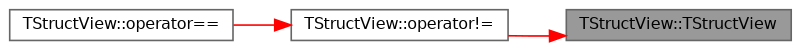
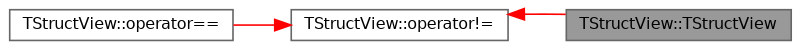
  digraph {
    rankdir=RL
    node [color=grey40 fillcolor=white fontname=Helvetica fontsize=10 shape=box style=filled]
    edge [color=red dir=back fontname=Helvetica fontsize=10 labelfontname=Helvetica labelfontsize=10 style=solid]
    n1 [color=gray40 fillcolor=grey60 fontcolor=black height=0.2 label="TStructView::TStructView" width=0.4]
    n2 [height=0.2 label="TStructView::operator!=" width=0.4]
    n3 [height=0.2 label="TStructView::operator==" width=0.4]
-   n1 -> n2
+   n2 -> n1
    n2 -> n3
  }
